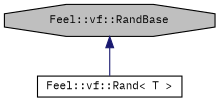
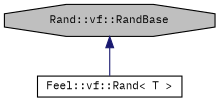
  digraph {
    fontname="IBM Plex Mono"
    node [color=black fontname="IBM Plex Mono" fontsize=10 style=filled]
-   n1 [fillcolor=grey75 fontcolor=black height=0.2 label="Feel::vf::RandBase" shape=octagon width=0.4]
+   n1 [fillcolor=grey75 fontcolor=black height=0.2 label="Rand::vf::RandBase" shape=octagon width=0.4]
    n2 [fillcolor=white height=0.2 label="Feel::vf::Rand\< T \>" shape=box width=0.4]
    n1 -> n2 [color=midnightblue dir=back fontname="IBM Plex Mono" fontsize=10 labelfontname=Helvetica labelfontsize=10 style=solid]
  }
